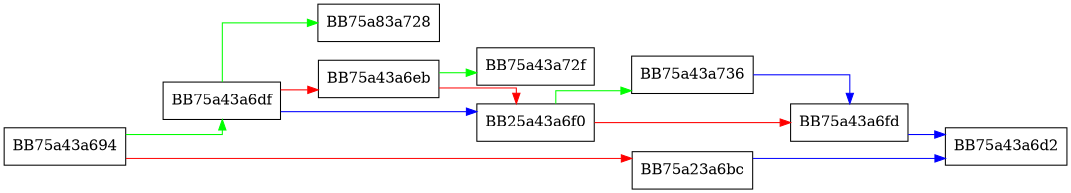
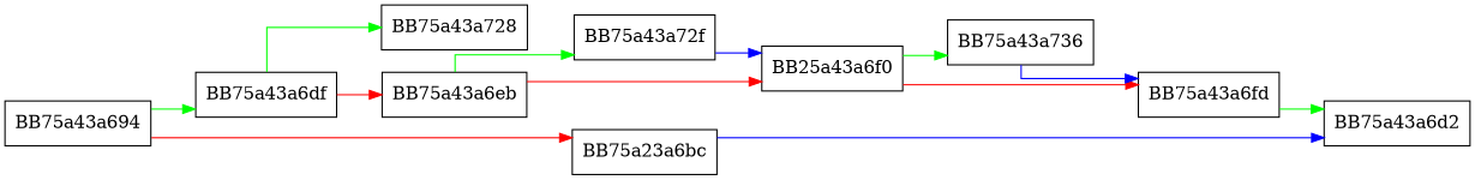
  digraph {
    rankdir=LR
    splines=ortho
    node [shape=box]
    edge [color=green]
    BB75a43a694
    BB75a43a6df
    n3 [label=BB75a23a6bc]
-   BB75a43a728 [label=BB75a83a728]
+   BB75a43a728
    BB75a43a6eb
    BB75a43a6d2
    BB75a43a72f
    n8 [label=BB25a43a6f0]
    BB75a43a736
    BB75a43a6fd
    BB75a43a694 -> BB75a43a6df
    BB75a43a694 -> n3 [color=red]
    BB75a43a6df -> BB75a43a728
    BB75a43a6df -> BB75a43a6eb [color=red]
    n3 -> BB75a43a6d2 [color=blue]
    BB75a43a6eb -> BB75a43a72f
    BB75a43a6eb -> n8 [color=red]
-   BB75a43a6df -> n8 [color=blue]
+   BB75a43a72f -> n8 [color=blue]
    n8 -> BB75a43a736
    n8 -> BB75a43a6fd [color=red]
    BB75a43a736 -> BB75a43a6fd [color=blue]
-   BB75a43a6fd -> BB75a43a6d2 [color=blue]
+   BB75a43a6fd -> BB75a43a6d2
  }
